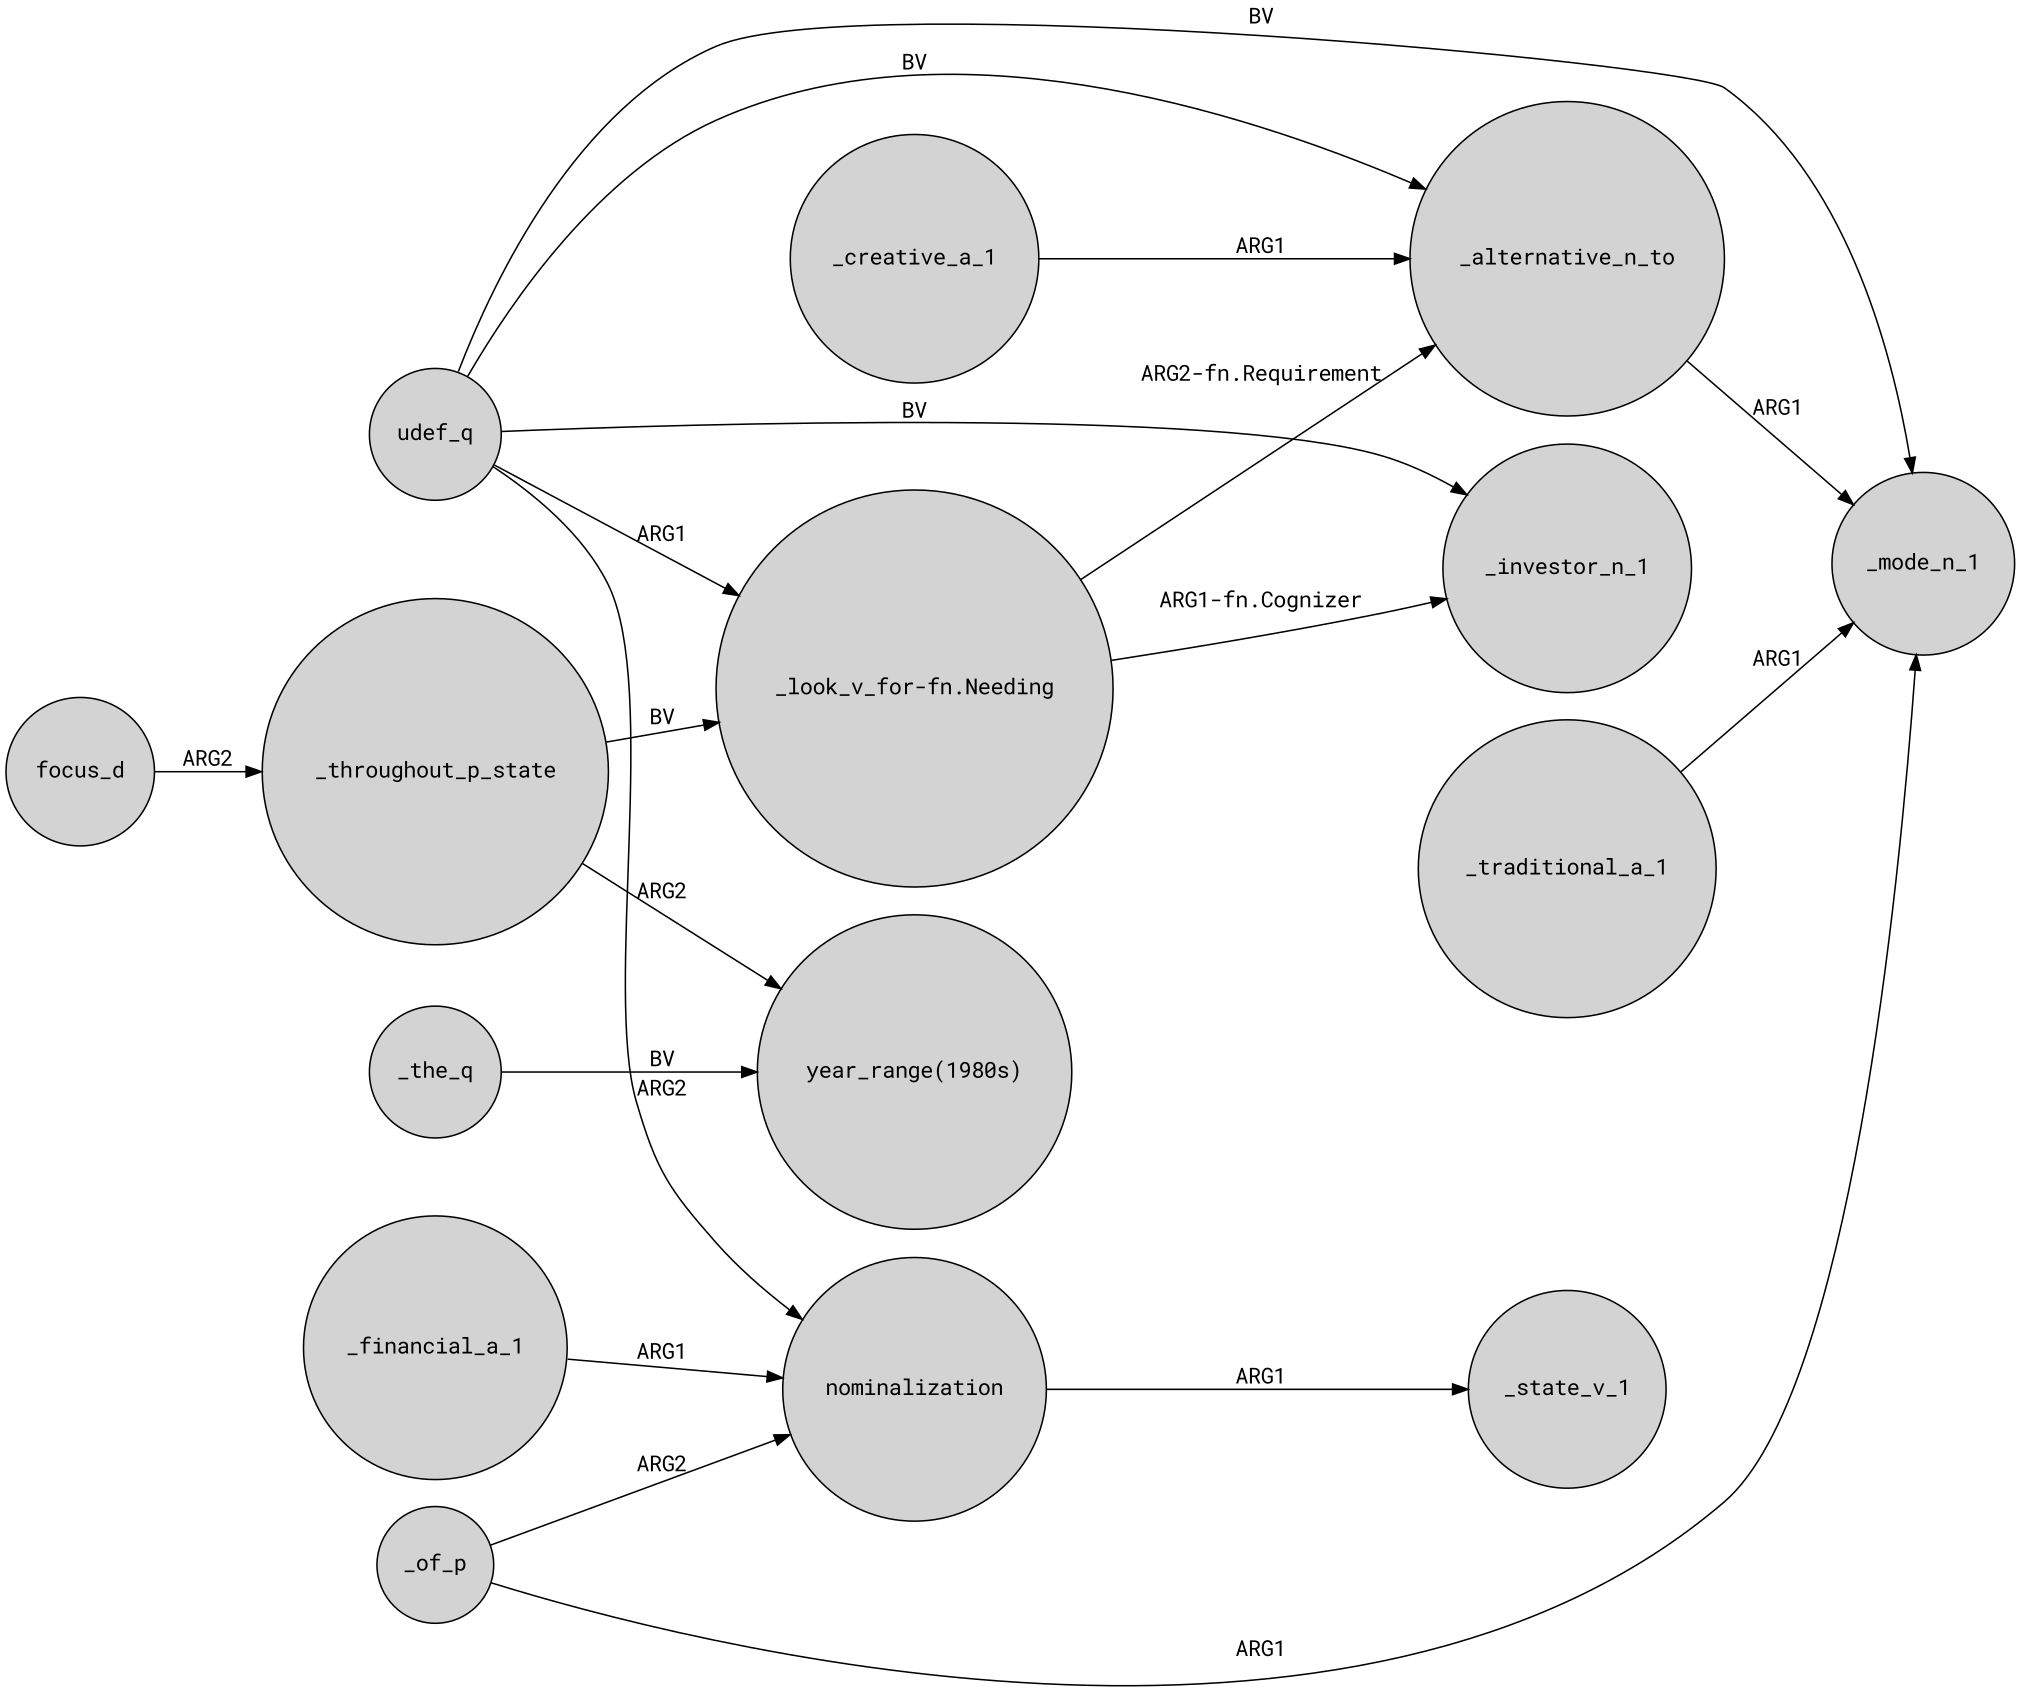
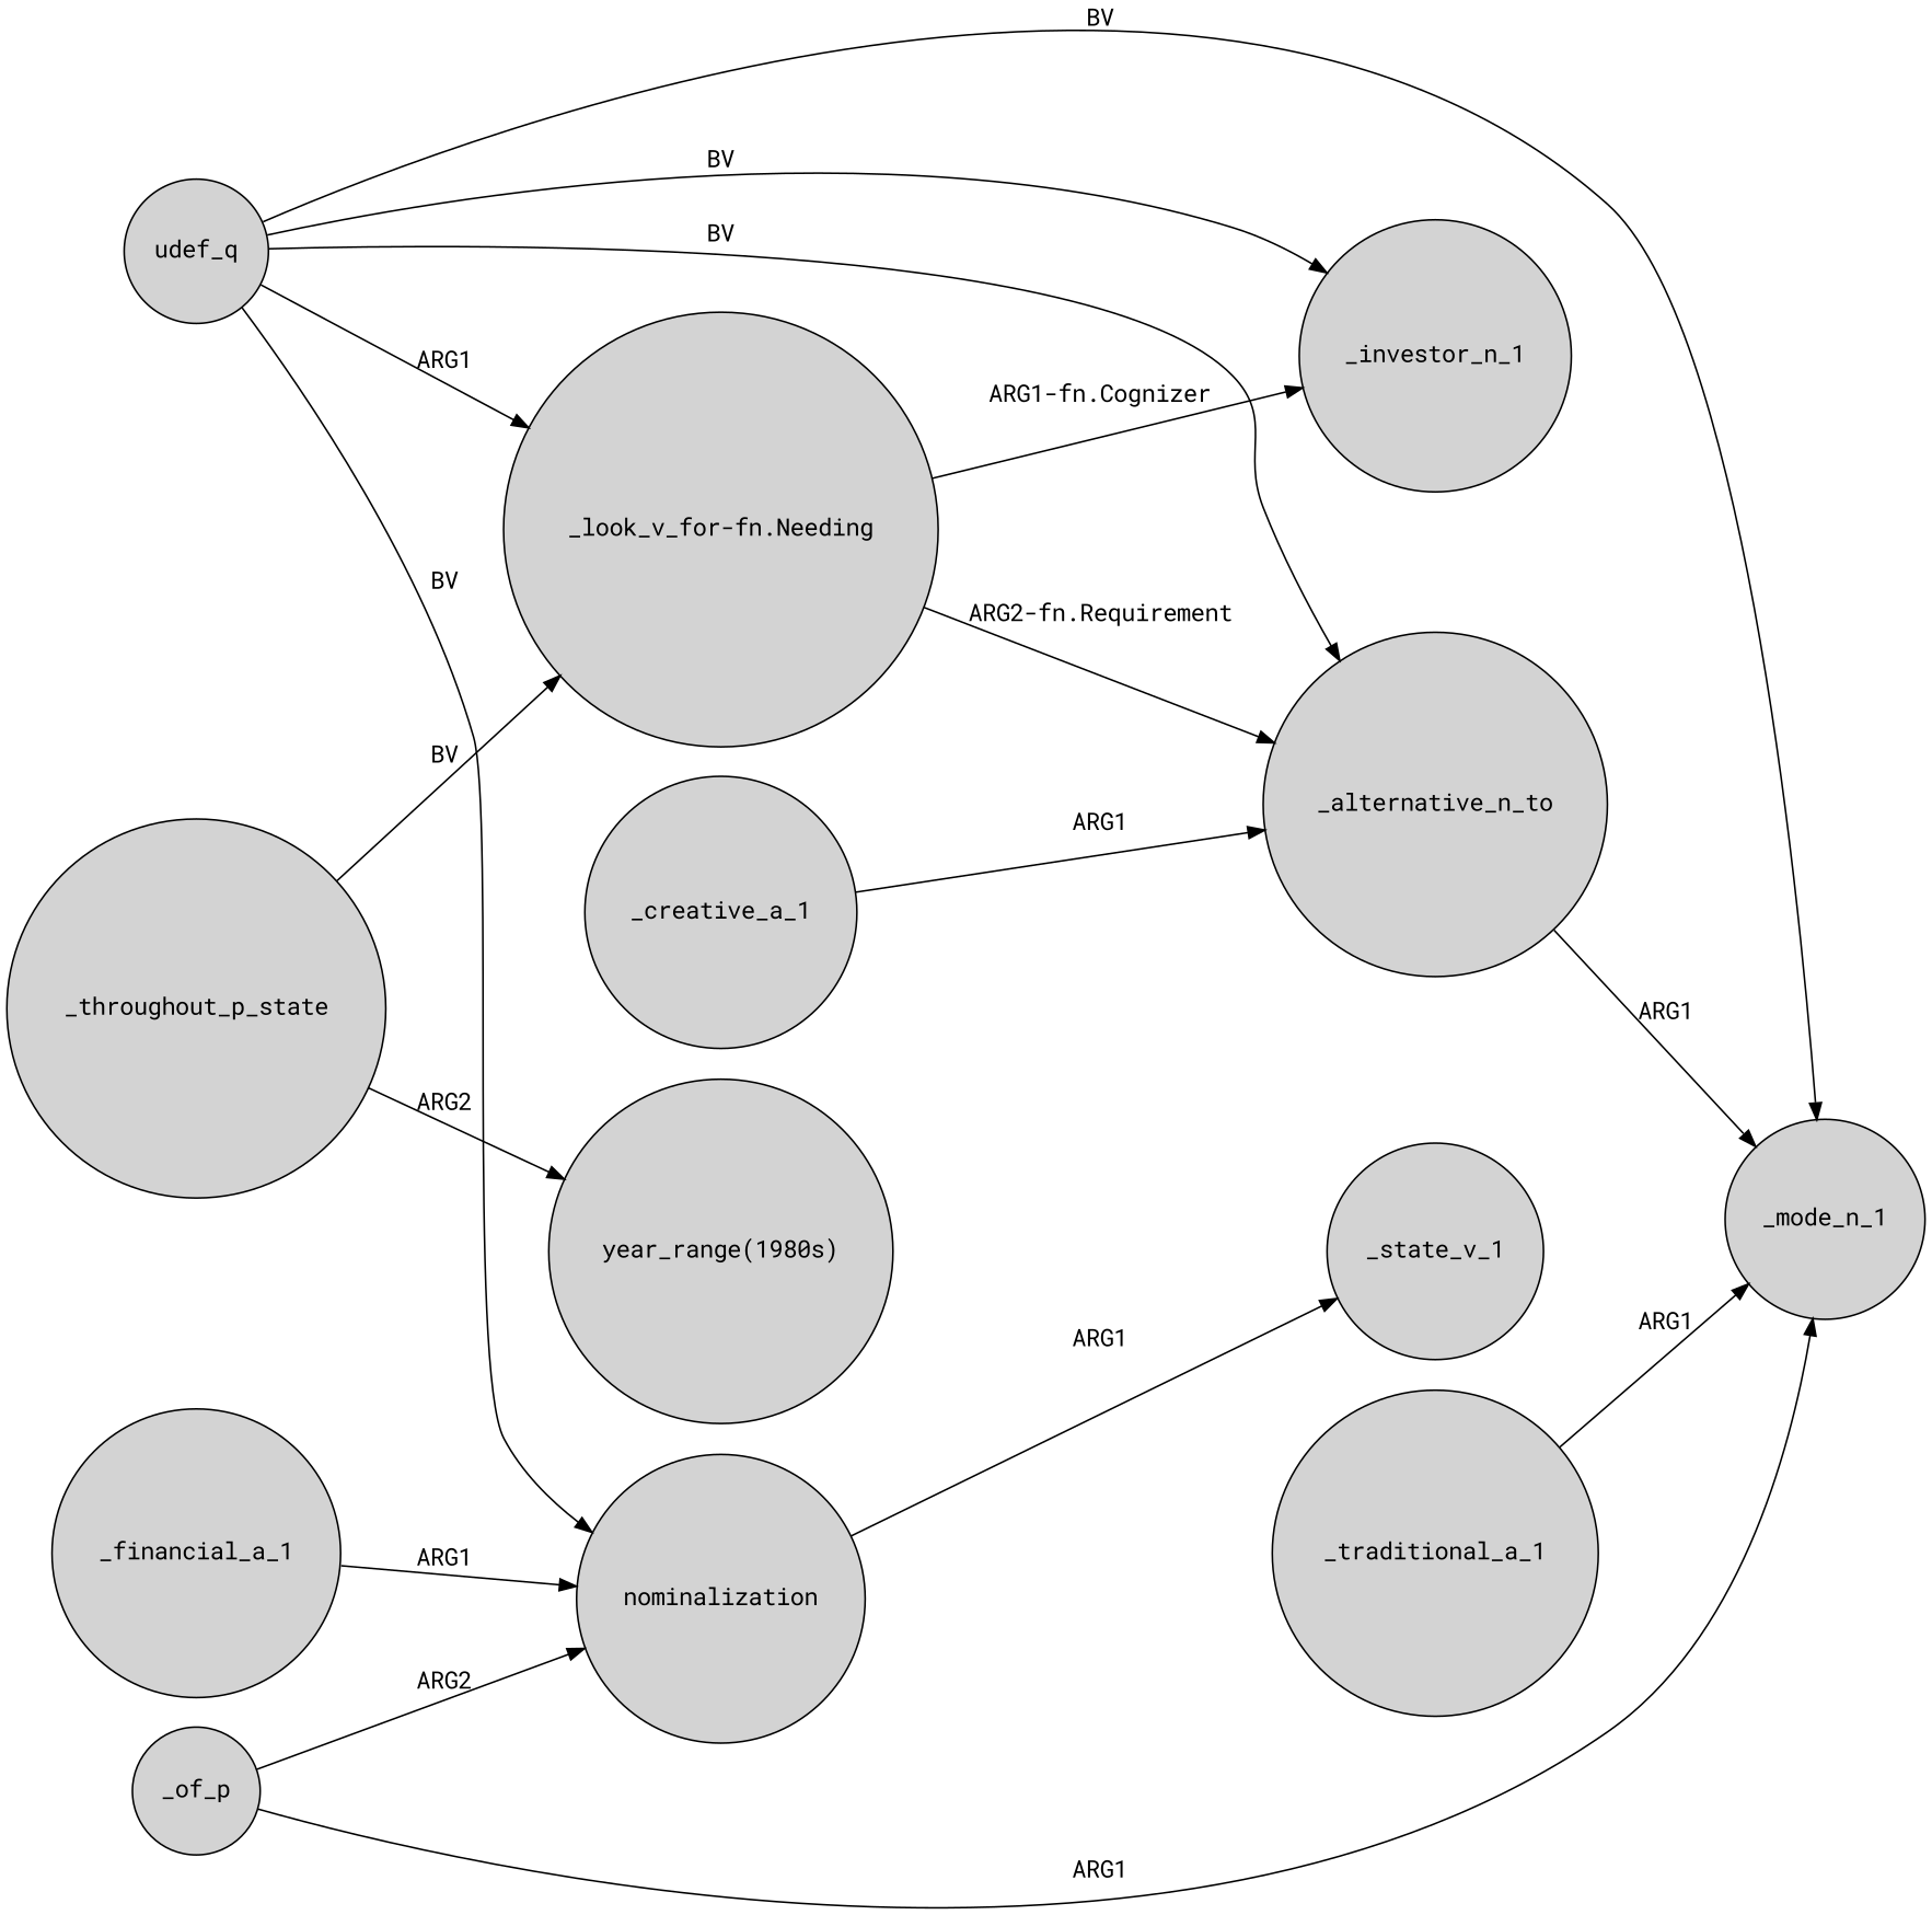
  digraph {
    fontname="Roboto Mono"
    rankdir=LR
    node [fontname="Roboto Mono" shape=circle style=filled]
    edge [fontname="Roboto Mono"]
    "_look_v_for-fn.Needing"
    _investor_n_1
    _alternative_n_to
    _mode_n_1
    udef_q
    nominalization
    n7 [label=_state_v_1]
    _traditional_a_1
-   focus_d
    _throughout_p_state
    "year_range(1980s)"
    _of_p
-   _the_q
    _creative_a_1
    _financial_a_1
    "_look_v_for-fn.Needing" -> _investor_n_1 [label="ARG1-fn.Cognizer"]
    "_look_v_for-fn.Needing" -> _alternative_n_to [label="ARG2-fn.Requirement"]
    _alternative_n_to -> _mode_n_1 [label=ARG1]
    udef_q -> "_look_v_for-fn.Needing" [label=ARG1]
    udef_q -> _investor_n_1 [label=BV]
    udef_q -> _alternative_n_to [label=BV]
    udef_q -> _mode_n_1 [label=BV]
-   udef_q -> nominalization [label=ARG2]
+   udef_q -> nominalization [label=BV]
    nominalization -> n7 [label=ARG1]
    _traditional_a_1 -> _mode_n_1 [label=ARG1]
-   focus_d -> _throughout_p_state [label=ARG2]
    _throughout_p_state -> "_look_v_for-fn.Needing" [label=BV]
    _throughout_p_state -> "year_range(1980s)" [label=ARG2]
    _of_p -> _mode_n_1 [label=ARG1]
    _of_p -> nominalization [label=ARG2]
-   _the_q -> "year_range(1980s)" [label=BV]
    _creative_a_1 -> _alternative_n_to [label=ARG1]
    _financial_a_1 -> nominalization [label=ARG1]
  }
